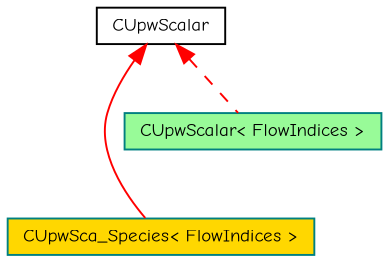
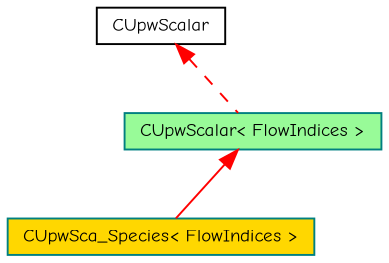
  digraph {
    fontname="Comic Neue"
    node [color=teal fontname="Comic Neue" fontsize=10 shape=box style=filled]
    edge [color=red dir=back fontname="Comic Neue" fontsize=10 labelfontname=Helvetica labelfontsize=10]
    n1 [fillcolor=gold fontcolor=black height=0.2 label="CUpwSca_Species\< FlowIndices \>" width=0.4]
    n2 [fillcolor=palegreen height=0.2 label="CUpwScalar\< FlowIndices \>" width=0.4]
    n3 [color=black fillcolor=white height=0.2 label=CUpwScalar width=0.4]
-   n3 -> n1 [style=solid]
+   n2 -> n1 [style=solid]
    n3 -> n2 [style=dashed]
  }
